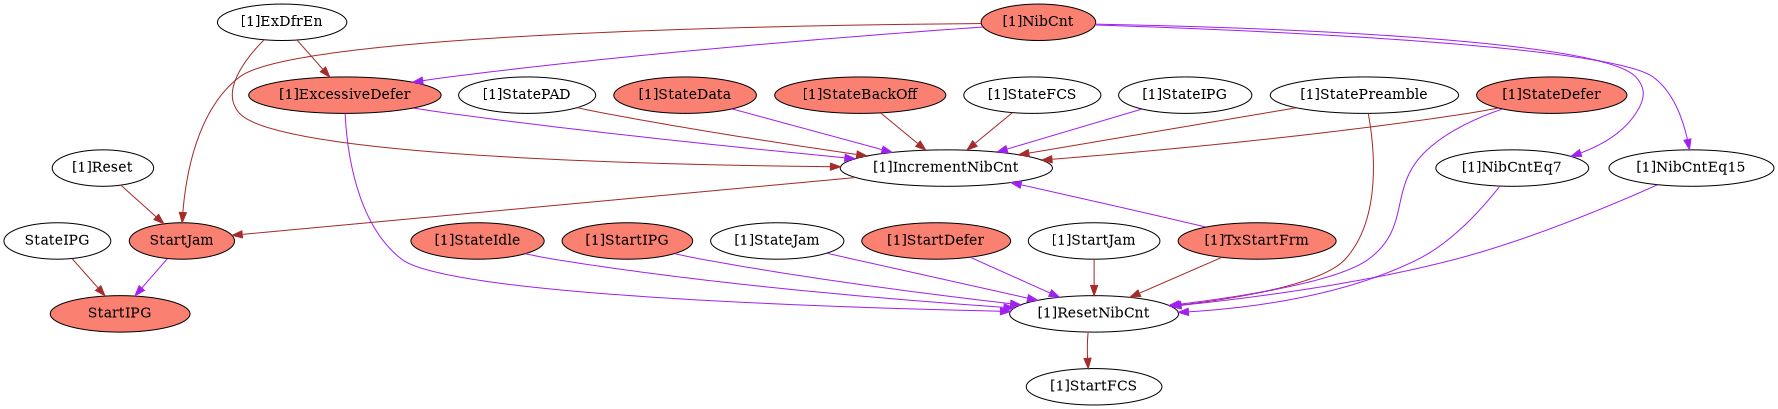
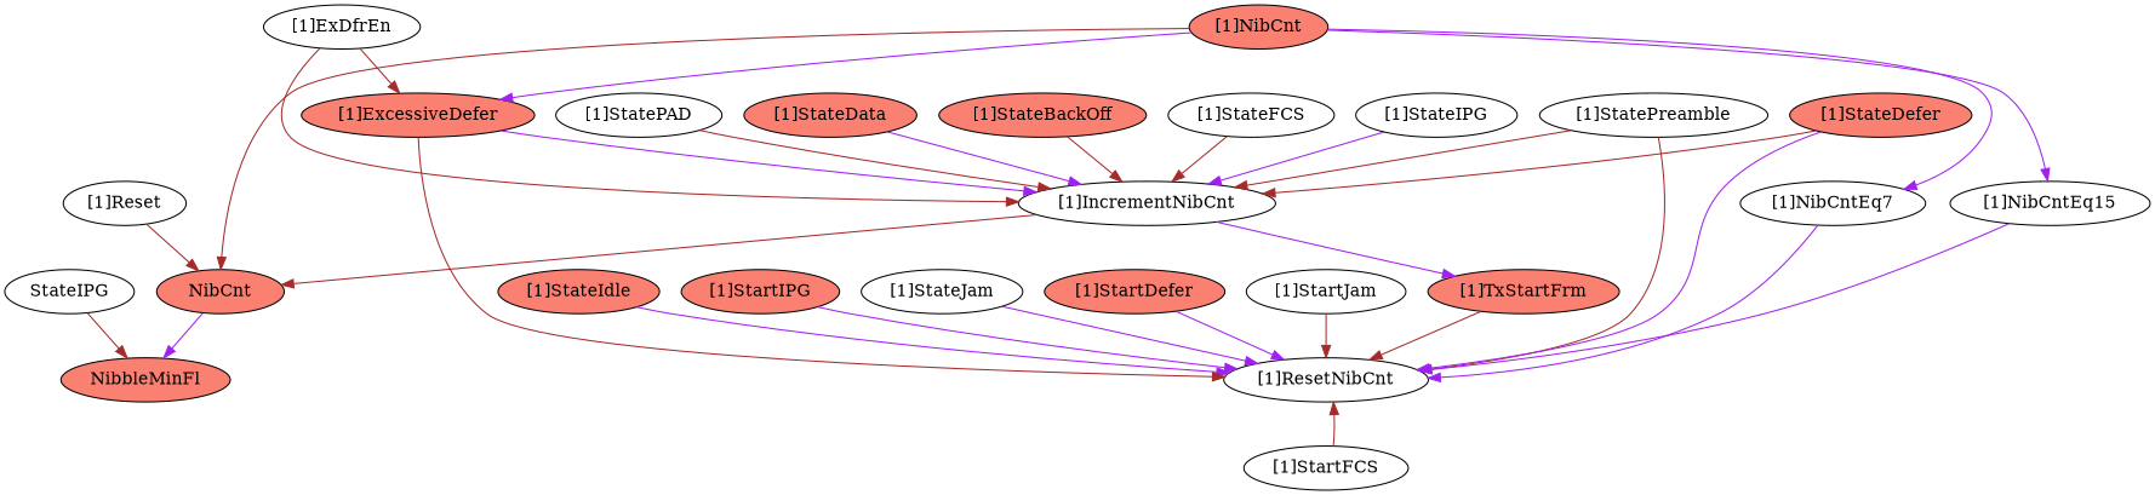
  strict digraph {
    node [complexity=17 fillcolor=white importance=0.346074800404 rank=0.0203573412002 style=filled]
    edge [color=purple]
    "[1]StateData" [complexity=15 fillcolor=salmon importance=0.193181217256 rank=0.012878747817]
    "[1]IncrementNibCnt" [complexity=4 importance=0.178437730886 rank=0.0446094327216]
-   NibCnt [complexity=3 fillcolor=salmon importance=0.123063841609 rank=0.0410212805363 label=StartJam]
-   NibbleMinFl [complexity=0 fillcolor=salmon importance=0.0288447977168 rank=0.0 label=StartIPG]
+   NibCnt [complexity=3 fillcolor=salmon importance=0.123063841609 rank=0.0410212805363]
+   NibbleMinFl [complexity=0 fillcolor=salmon importance=0.0288447977168 rank=0.0]
    "[1]StatePreamble"
    "[1]ResetNibCnt" [complexity=4 importance=0.331331314035 rank=0.0828328285087]
    "[1]StateBackOff" [complexity=15 fillcolor=salmon importance=0.193181217256 rank=0.012878747817]
    "[1]StateDefer" [fillcolor=salmon]
    "[1]StateFCS" [complexity=15 importance=0.193181217256 rank=0.012878747817]
    n10 [complexity=3 importance=0.043588284086 label=StateIPG rank=0.0145294280287]
    "[1]StateIPG" [complexity=15 importance=0.193181217256 rank=0.012878747817]
    "[1]NibCntEq7" [importance=0.352804333373 rank=0.0207531960808]
    "[1]StartFCS"
    "[1]StatePAD" [complexity=15 importance=0.193181217256 rank=0.012878747817]
    "[1]TxStartFrm" [fillcolor=salmon]
    "[1]StateIdle" [fillcolor=salmon]
    "[1]NibCnt" [complexity=19 fillcolor=salmon importance=0.447023377265 rank=0.0235275461719]
    "[1]ExcessiveDefer" [fillcolor=salmon importance=0.360176111752 rank=0.021186830103]
    "[1]NibCntEq15" [importance=0.352804333373 rank=0.0207531960808]
    "[1]StartIPG" [fillcolor=salmon]
    "[1]Reset" [complexity=4 importance=0.383935011196 rank=0.0959837527989]
    "[1]StateJam"
    "[1]StartDefer" [fillcolor=salmon]
    "[1]ExDfrEn" [complexity=20 importance=0.374919598121 rank=0.018745979906]
    "[1]StartJam"
    "[1]StateData" -> "[1]IncrementNibCnt"
    "[1]IncrementNibCnt" -> NibCnt [color=brown]
    NibCnt -> NibbleMinFl
    "[1]StatePreamble" -> "[1]IncrementNibCnt" [color=brown]
    "[1]StatePreamble" -> "[1]ResetNibCnt" [color=brown]
    "[1]StateBackOff" -> "[1]IncrementNibCnt" [color=brown]
    "[1]StateDefer" -> "[1]IncrementNibCnt" [color=brown]
    "[1]StateDefer" -> "[1]ResetNibCnt"
    "[1]StateFCS" -> "[1]IncrementNibCnt" [color=brown]
    n10 -> NibbleMinFl [color=brown]
    "[1]StateIPG" -> "[1]IncrementNibCnt"
    "[1]NibCntEq7" -> "[1]ResetNibCnt"
-   "[1]ResetNibCnt" -> "[1]StartFCS" [color=brown]
+   "[1]StartFCS" -> "[1]ResetNibCnt" [color=brown]
    "[1]StatePAD" -> "[1]IncrementNibCnt" [color=brown]
-   "[1]TxStartFrm" -> "[1]IncrementNibCnt"
+   "[1]IncrementNibCnt" -> "[1]TxStartFrm"
    "[1]TxStartFrm" -> "[1]ResetNibCnt" [color=brown]
    "[1]StateIdle" -> "[1]ResetNibCnt"
    "[1]NibCnt" -> NibCnt [color=brown]
    "[1]NibCnt" -> "[1]NibCntEq7"
    "[1]NibCnt" -> "[1]ExcessiveDefer"
    "[1]NibCnt" -> "[1]NibCntEq15"
    "[1]ExcessiveDefer" -> "[1]IncrementNibCnt"
-   "[1]ExcessiveDefer" -> "[1]ResetNibCnt"
+   "[1]ExcessiveDefer" -> "[1]ResetNibCnt" [color=brown]
    "[1]NibCntEq15" -> "[1]ResetNibCnt"
    "[1]StartIPG" -> "[1]ResetNibCnt"
    "[1]Reset" -> NibCnt [color=brown]
    "[1]StateJam" -> "[1]ResetNibCnt"
    "[1]StartDefer" -> "[1]ResetNibCnt"
    "[1]ExDfrEn" -> "[1]IncrementNibCnt" [color=brown]
    "[1]ExDfrEn" -> "[1]ExcessiveDefer" [color=brown]
    "[1]StartJam" -> "[1]ResetNibCnt" [color=brown]
  }
